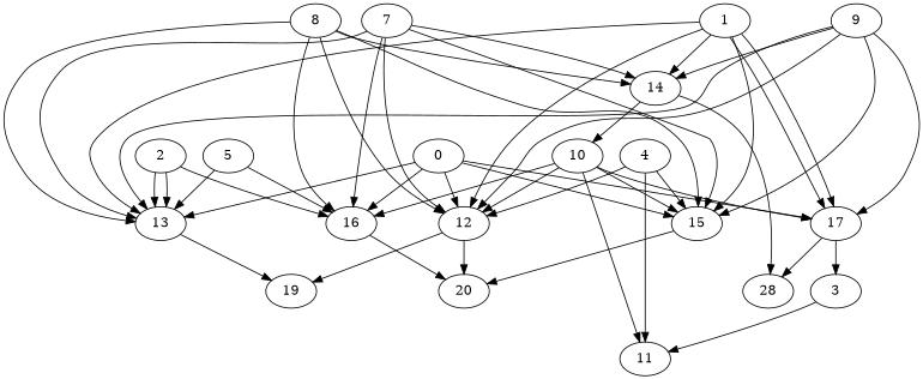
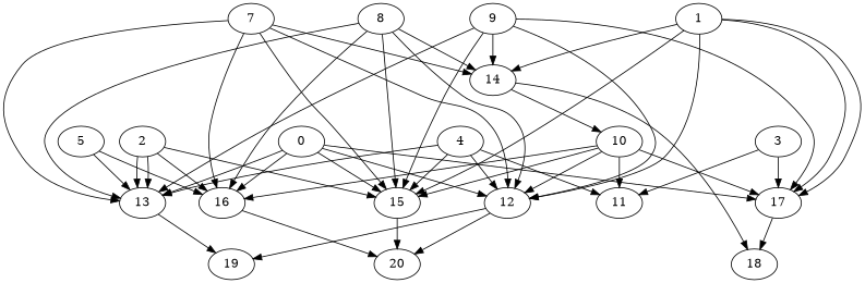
  digraph {
    node [alpha=0.18]
    1 [alpha=0.01 expect_size=50300928]
    12 [expect_size=20149248]
    13 [alpha=0.19 expect_size=31468544]
    14 [expect_size=45245440]
    15 [alpha=0.01 expect_size=42455040]
    17 [alpha=0.04 expect_size=50115584]
    19 [expect_size=36968448]
    20 [alpha=0.16 expect_size=44449792]
-   18 [expect_size=48221184 label=28]
+   18 [expect_size=48221184]
    10 [alpha=0.11 expect_size=23376896]
    2 [alpha=0.05 expect_size=47008768]
    16 [alpha=0.13 expect_size=32346112]
    3 [alpha=0.06 expect_size=43940864]
    11 [alpha=0.12 expect_size=17570816]
    4 [alpha=0.19 expect_size=30865408]
    5 [alpha=0.16 expect_size=36878336]
    n17 [alpha=0.08 expect_size=7441408 label=0]
    7 [alpha=0.19 expect_size=16344064]
    8 [alpha=0.15 expect_size=6945792]
    9 [alpha=0.03 expect_size=34613248]
    1 -> 12
-   1 -> 13
+   4 -> 13
    1 -> 14
    1 -> 15
    1 -> 17
    1 -> 17
    12 -> 19
    12 -> 20
    13 -> 19
    14 -> 18
    14 -> 10
    15 -> 20
    17 -> 18
    10 -> 12
    10 -> 15
    10 -> 17
    10 -> 16
    10 -> 11
    2 -> 13
    2 -> 13
+   2 -> 15
    2 -> 16
    16 -> 20
-   17 -> 3
+   3 -> 17
    3 -> 11
    4 -> 12
    4 -> 15
    4 -> 11
    5 -> 13
    5 -> 16
    n17 -> 12
    n17 -> 13
    n17 -> 15
    n17 -> 17
    n17 -> 16
    7 -> 12
    7 -> 13
    7 -> 14
    7 -> 15
    7 -> 16
    8 -> 12
    8 -> 13
    8 -> 14
    8 -> 15
    8 -> 16
    9 -> 12
    9 -> 13
    9 -> 14
    9 -> 15
    9 -> 17
  }
